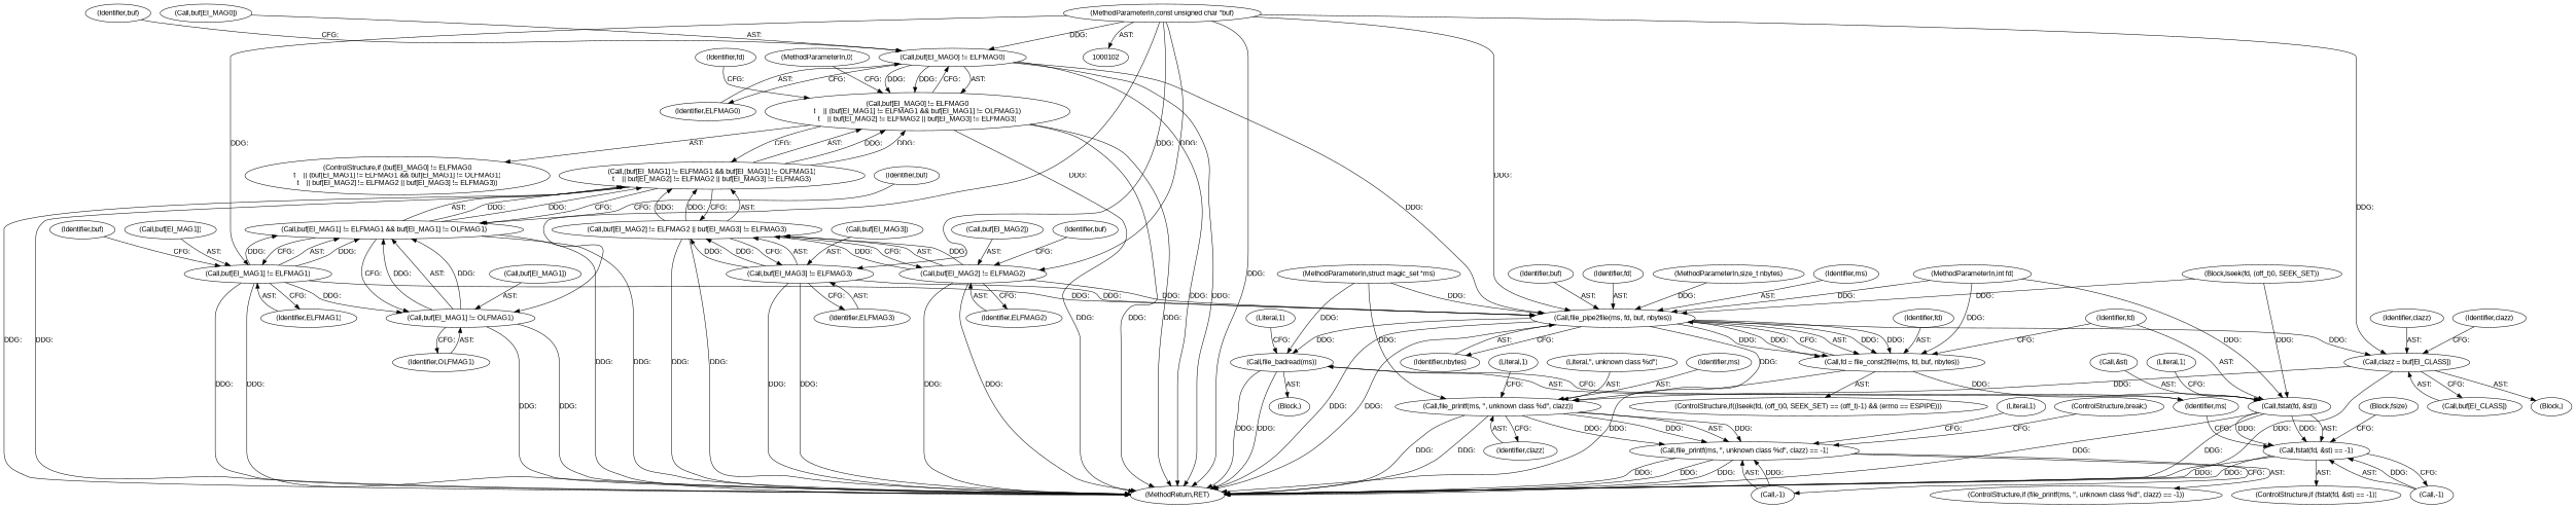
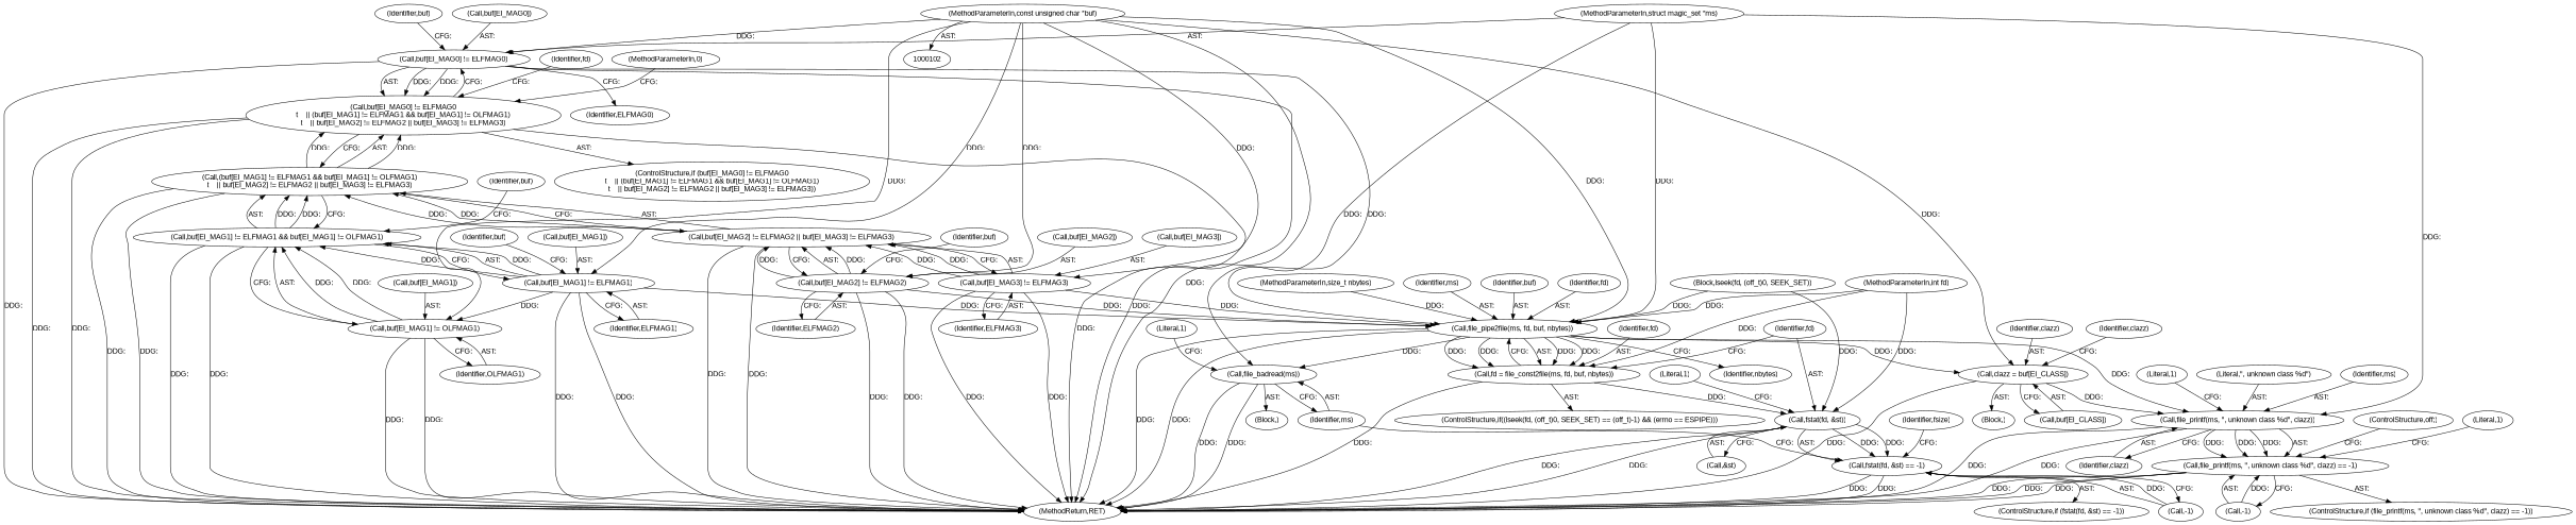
  digraph {
    fontname="Liberation Sans"
    node [fontname="Liberation Sans"]
    edge [fontname="Liberation Sans"]
    n1 [label="(MethodParameterIn,const unsigned char *buf)"]
    n2 [label="(Call,buf[EI_MAG0] != ELFMAG0)"]
    n3 [label="(Call,file_pipe2file(ms, fd, buf, nbytes))"]
    n4 [label="(Call,clazz = buf[EI_CLASS])"]
    n5 [label="(Call,buf[EI_MAG1] != ELFMAG1)"]
    n6 [label="(Call,buf[EI_MAG1] != OLFMAG1)"]
    n7 [label="(Call,buf[EI_MAG2] != ELFMAG2)"]
    n8 [label="(Call,buf[EI_MAG3] != ELFMAG3)"]
    n9 [label="(MethodReturn,RET)"]
    1000102
    n11 [label="(Call,buf[EI_MAG0] != ELFMAG0\n\t    || (buf[EI_MAG1] != ELFMAG1 && buf[EI_MAG1] != OLFMAG1)\n\t    || buf[EI_MAG2] != ELFMAG2 || buf[EI_MAG3] != ELFMAG3)"]
    n12 [label="(Identifier,ELFMAG0)"]
    n13 [label="(Call,fd = file_const2file(ms, fd, buf, nbytes))"]
    n14 [label="(Call,file_badread(ms))"]
    n15 [label="(Call,file_printf(ms, \", unknown class %d\", clazz))"]
    n16 [label="(Identifier,nbytes)"]
    n17 [label="(Block,)"]
    n18 [label="(Call,buf[EI_CLASS])"]
    n19 [label="(Call,buf[EI_MAG1] != ELFMAG1 && buf[EI_MAG1] != OLFMAG1)"]
    n20 [label="(Identifier,ELFMAG1)"]
    n21 [label="(Identifier,OLFMAG1)"]
    n22 [label="(Call,buf[EI_MAG2] != ELFMAG2 || buf[EI_MAG3] != ELFMAG3)"]
    n23 [label="(Identifier,ELFMAG2)"]
    n24 [label="(Identifier,ELFMAG3)"]
    n25 [label="(Call,(buf[EI_MAG1] != ELFMAG1 && buf[EI_MAG1] != OLFMAG1)\n\t    || buf[EI_MAG2] != ELFMAG2 || buf[EI_MAG3] != ELFMAG3)"]
    n26 [label="(ControlStructure,if (buf[EI_MAG0] != ELFMAG0\n\t    || (buf[EI_MAG1] != ELFMAG1 && buf[EI_MAG1] != OLFMAG1)\n\t    || buf[EI_MAG2] != ELFMAG2 || buf[EI_MAG3] != ELFMAG3))"]
    n27 [label="(Call,fstat(fd, &st))"]
    n28 [label="(ControlStructure,if((lseek(fd, (off_t)0, SEEK_SET) == (off_t)-1) && (errno == ESPIPE)))"]
    n29 [label="(Identifier,ms)"]
    n30 [label="(Block,)"]
    n31 [label="(Call,file_printf(ms, \", unknown class %d\", clazz) == -1)"]
    n32 [label="(Identifier,clazz)"]
    n33 [label="(Call,fstat(fd, &st) == -1)"]
    n34 [label="(Call,&st)"]
    n35 [label="(ControlStructure,if (fstat(fd, &st) == -1))"]
    n36 [label="(Call,-1)"]
    n37 [label="(Call,-1)"]
    n38 [label="(ControlStructure,if (file_printf(ms, \", unknown class %d\", clazz) == -1))"]
    n39 [label="(MethodParameterIn,size_t nbytes)"]
    n40 [label="(Identifier,ms)"]
    n41 [label="(Literal,1)"]
    n42 [label="(Literal,1)"]
    n43 [label="(Literal,1)"]
    n44 [label="(Identifier,buf)"]
    n45 [label="(Call,buf[EI_MAG1])"]
    n46 [label="(Identifier,clazz)"]
    n47 [label="(Call,buf[EI_MAG3])"]
    n48 [label="(Literal,1)"]
    n49 [label="(Literal,\", unknown class %d\")"]
    n50 [label="(Identifier,buf)"]
    n51 [label="(MethodParameterIn,struct magic_set *ms)"]
    n52 [label="(Identifier,fd)"]
    n53 [label="(Identifier,fd)"]
    n54 [label="(Identifier,clazz)"]
    n55 [label="(Block,lseek(fd, (off_t)0, SEEK_SET))"]
-   n56 [label="(Block,fsize)"]
+   n56 [label="(Identifier,fsize)"]
    n57 [label="(Identifier,buf)"]
    n58 [label="(Call,buf[EI_MAG2])"]
    n59 [label="(Identifier,buf)"]
    n60 [label="(Call,buf[EI_MAG1])"]
    n61 [label="(MethodParameterIn,int fd)"]
    n62 [label="(Call,buf[EI_MAG0])"]
    n63 [label="(Identifier,ms)"]
-   n64 [label="(ControlStructure,break;)"]
+   n64 [label="(ControlStructure,off;)"]
    n65 [label="(Identifier,fd)"]
    n66 [label="(Identifier,fd)"]
    n67 [label="(Identifier,buf)"]
    n68 [label="(MethodParameterIn,0)"]
    n1 -> n2 [label="DDG: "]
    n1 -> n3 [label="DDG: "]
    n1 -> n4 [label="DDG: "]
    n1 -> n5 [label="DDG: "]
    n1 -> n6 [label="DDG: "]
    n1 -> n7 [label="DDG: "]
    n1 -> n8 [label="DDG: "]
    n1 -> n9 [label="DDG: "]
    n1 -> 1000102 [label="AST: "]
    n2 -> n3 [label="DDG: "]
    n2 -> n9 [label="DDG: "]
    n2 -> n9 [label="DDG: "]
    n2 -> n11 [label="AST: "]
    n2 -> n11 [label="DDG: "]
    n2 -> n11 [label="DDG: "]
    n2 -> n12 [label="CFG: "]
    n3 -> n4 [label="DDG: "]
    n3 -> n9 [label="DDG: "]
    n3 -> n9 [label="DDG: "]
    n3 -> n13 [label="AST: "]
    n3 -> n13 [label="DDG: "]
    n3 -> n13 [label="DDG: "]
    n3 -> n13 [label="DDG: "]
    n3 -> n13 [label="DDG: "]
    n3 -> n14 [label="DDG: "]
    n3 -> n15 [label="DDG: "]
    n3 -> n16 [label="CFG: "]
    n4 -> n9 [label="DDG: "]
    n4 -> n15 [label="DDG: "]
    n4 -> n17 [label="AST: "]
    n4 -> n18 [label="CFG: "]
    n5 -> n3 [label="DDG: "]
    n5 -> n6 [label="DDG: "]
    n5 -> n9 [label="DDG: "]
    n5 -> n9 [label="DDG: "]
    n5 -> n19 [label="AST: "]
    n5 -> n19 [label="DDG: "]
    n5 -> n19 [label="DDG: "]
    n5 -> n20 [label="CFG: "]
    n6 -> n9 [label="DDG: "]
    n6 -> n9 [label="DDG: "]
    n6 -> n19 [label="AST: "]
    n6 -> n19 [label="DDG: "]
    n6 -> n19 [label="DDG: "]
    n6 -> n21 [label="CFG: "]
    n7 -> n3 [label="DDG: "]
    n7 -> n9 [label="DDG: "]
    n7 -> n9 [label="DDG: "]
    n7 -> n22 [label="AST: "]
    n7 -> n22 [label="DDG: "]
    n7 -> n22 [label="DDG: "]
    n7 -> n23 [label="CFG: "]
    n8 -> n3 [label="DDG: "]
    n8 -> n9 [label="DDG: "]
    n8 -> n9 [label="DDG: "]
    n8 -> n22 [label="AST: "]
    n8 -> n22 [label="DDG: "]
    n8 -> n22 [label="DDG: "]
    n8 -> n24 [label="CFG: "]
    n11 -> n2 [label="CFG: "]
    n11 -> n9 [label="DDG: "]
    n11 -> n9 [label="DDG: "]
    n11 -> n9 [label="DDG: "]
    n11 -> n25 [label="CFG: "]
    n11 -> n26 [label="AST: "]
-   n12 -> n2 [label="AST: "]
+   n51 -> n2 [label="AST: "]
    n13 -> n3 [label="CFG: "]
    n13 -> n9 [label="DDG: "]
    n13 -> n27 [label="DDG: "]
    n13 -> n28 [label="AST: "]
    n14 -> n9 [label="DDG: "]
    n14 -> n9 [label="DDG: "]
    n14 -> n29 [label="CFG: "]
    n14 -> n30 [label="AST: "]
    n15 -> n9 [label="DDG: "]
    n15 -> n9 [label="DDG: "]
    n15 -> n31 [label="AST: "]
    n15 -> n31 [label="DDG: "]
    n15 -> n31 [label="DDG: "]
    n15 -> n31 [label="DDG: "]
    n15 -> n32 [label="CFG: "]
-   n16 -> n3 [label="AST: "]
    n18 -> n4 [label="AST: "]
    n19 -> n5 [label="CFG: "]
    n19 -> n6 [label="CFG: "]
    n19 -> n9 [label="DDG: "]
    n19 -> n9 [label="DDG: "]
    n19 -> n25 [label="AST: "]
    n19 -> n25 [label="DDG: "]
    n19 -> n25 [label="DDG: "]
    n20 -> n5 [label="AST: "]
    n21 -> n6 [label="AST: "]
    n22 -> n7 [label="CFG: "]
    n22 -> n8 [label="CFG: "]
    n22 -> n9 [label="DDG: "]
    n22 -> n9 [label="DDG: "]
    n22 -> n25 [label="AST: "]
    n22 -> n25 [label="DDG: "]
    n22 -> n25 [label="DDG: "]
    n23 -> n7 [label="AST: "]
    n24 -> n8 [label="AST: "]
    n25 -> n9 [label="DDG: "]
    n25 -> n9 [label="DDG: "]
    n25 -> n11 [label="AST: "]
    n25 -> n11 [label="DDG: "]
    n25 -> n11 [label="DDG: "]
    n25 -> n19 [label="CFG: "]
    n25 -> n22 [label="CFG: "]
    n27 -> n9 [label="DDG: "]
    n27 -> n9 [label="DDG: "]
    n27 -> n33 [label="AST: "]
    n27 -> n33 [label="DDG: "]
    n27 -> n33 [label="DDG: "]
+   n27 -> n34 [label="CFG: "]
    n29 -> n14 [label="AST: "]
    n29 -> n33 [label="CFG: "]
    n31 -> n9 [label="DDG: "]
    n31 -> n9 [label="DDG: "]
    n31 -> n9 [label="DDG: "]
    n31 -> n37 [label="CFG: "]
    n31 -> n38 [label="AST: "]
    n32 -> n15 [label="AST: "]
    n33 -> n9 [label="DDG: "]
    n33 -> n9 [label="DDG: "]
    n33 -> n35 [label="AST: "]
    n33 -> n36 [label="CFG: "]
    n34 -> n27 [label="AST: "]
    n36 -> n33 [label="AST: "]
    n36 -> n33 [label="DDG: "]
    n37 -> n31 [label="AST: "]
    n37 -> n31 [label="DDG: "]
    n39 -> n3 [label="DDG: "]
    n40 -> n3 [label="AST: "]
    n41 -> n31 [label="CFG: "]
    n42 -> n14 [label="CFG: "]
    n43 -> n27 [label="CFG: "]
    n44 -> n5 [label="CFG: "]
    n45 -> n6 [label="AST: "]
    n46 -> n4 [label="AST: "]
    n47 -> n8 [label="AST: "]
    n48 -> n15 [label="CFG: "]
    n49 -> n15 [label="AST: "]
    n50 -> n19 [label="CFG: "]
    n51 -> n3 [label="DDG: "]
    n51 -> n14 [label="DDG: "]
    n51 -> n15 [label="DDG: "]
    n52 -> n13 [label="AST: "]
    n53 -> n13 [label="CFG: "]
    n53 -> n27 [label="AST: "]
    n54 -> n4 [label="CFG: "]
    n55 -> n3 [label="DDG: "]
    n55 -> n27 [label="DDG: "]
    n56 -> n33 [label="CFG: "]
    n57 -> n2 [label="CFG: "]
    n58 -> n7 [label="AST: "]
    n59 -> n3 [label="AST: "]
    n60 -> n5 [label="AST: "]
    n61 -> n3 [label="DDG: "]
    n61 -> n13 [label="DDG: "]
    n61 -> n27 [label="DDG: "]
    n62 -> n2 [label="AST: "]
    n63 -> n15 [label="AST: "]
    n64 -> n31 [label="CFG: "]
    n65 -> n3 [label="AST: "]
    n66 -> n11 [label="CFG: "]
    n67 -> n7 [label="CFG: "]
    n68 -> n11 [label="CFG: "]
  }
